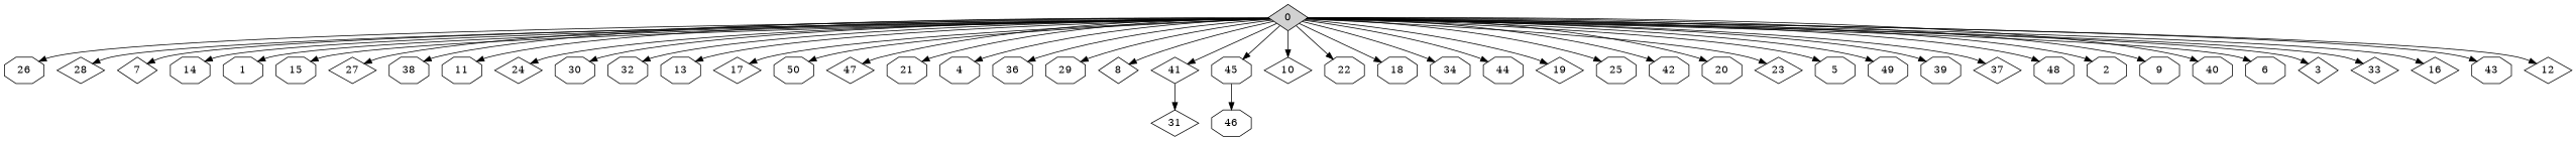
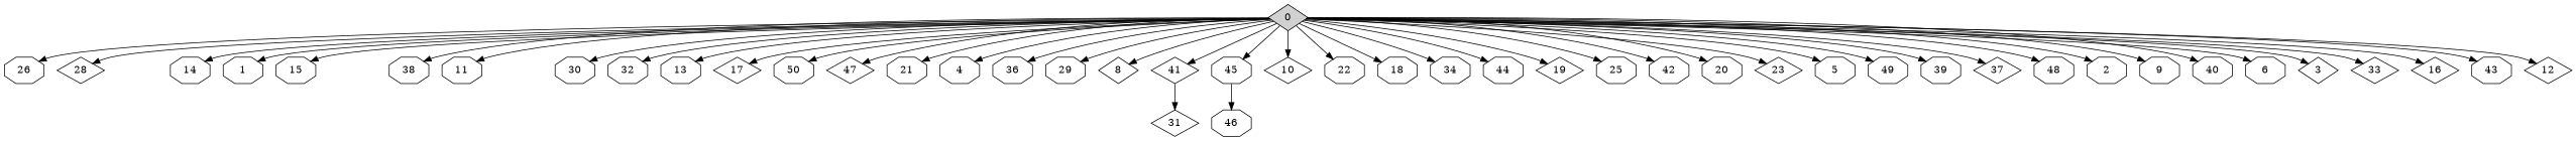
  digraph {
    node [fillcolor=white shape=octagon style=filled]
    0 [fillcolor=grey82 shape=diamond]
    n2 [label="26\n"]
    n3 [label="28\n" shape=diamond]
-   n4 [label="7\n" shape=diamond]
    n5 [label="14\n"]
    n6 [label="1\n"]
    n7 [label="15\n"]
-   n8 [label="27\n" shape=diamond]
    n9 [label="38\n"]
    n10 [label="11\n"]
-   n11 [label="24\n" shape=diamond]
    n12 [label="30\n"]
    n13 [label="32\n"]
    n14 [label="13\n"]
    n15 [label="17\n" shape=diamond]
    n16 [label="50\n"]
    n17 [label="47\n" shape=diamond]
    n18 [label="21\n"]
    n19 [label="4\n"]
    n20 [label="36\n"]
    n21 [label="29\n"]
    n22 [label="8\n" shape=diamond]
    n23 [label="41\n" shape=diamond]
    n24 [label="45\n"]
    n25 [label="10\n" shape=diamond]
    n26 [label="22\n"]
    n27 [label="18\n"]
    n28 [label="34\n"]
    n29 [label="44\n"]
    n30 [label="19\n" shape=diamond]
    n31 [label="25\n"]
    n32 [label="42\n"]
    n33 [label="20\n"]
    n34 [label="23\n" shape=diamond]
    n35 [label="5\n"]
    n36 [label="49\n"]
    n37 [label="39\n"]
    n38 [label="37\n" shape=diamond]
    n39 [label="48\n"]
    n40 [label="2\n"]
    n41 [label="9\n"]
    n42 [label="40\n"]
    n43 [label="6\n"]
    n44 [label="3\n" shape=diamond]
    n45 [label="33\n" shape=diamond]
    n46 [label="16\n" shape=diamond]
    n47 [label="43\n"]
    n48 [label="12\n" shape=diamond]
    n49 [label="31\n" shape=diamond]
    n50 [label="46\n"]
    0 -> n2
    0 -> n3
-   0 -> n4
    0 -> n5
    0 -> n6
    0 -> n7
-   0 -> n8
    0 -> n9
    0 -> n10
-   0 -> n11
    0 -> n12
    0 -> n13
    0 -> n14
    0 -> n15
    0 -> n16
    0 -> n17
    0 -> n18
    0 -> n19
    0 -> n20
    0 -> n21
    0 -> n22
    0 -> n23
    0 -> n24
    0 -> n25
    0 -> n26
    0 -> n27
    0 -> n28
    0 -> n29
    0 -> n30
    0 -> n31
    0 -> n32
    0 -> n33
    0 -> n34
    0 -> n35
    0 -> n36
    0 -> n37
    0 -> n38
    0 -> n39
    0 -> n40
    0 -> n41
    0 -> n42
    0 -> n43
    0 -> n44
    0 -> n45
    0 -> n46
    0 -> n47
    0 -> n48
    n23 -> n49
    n24 -> n50
  }
